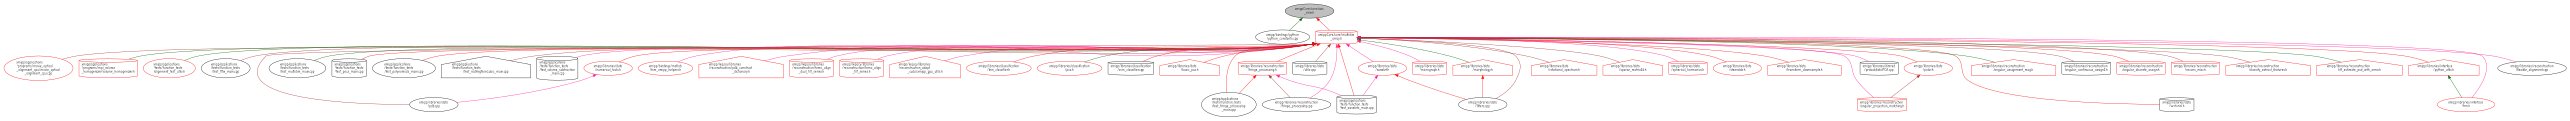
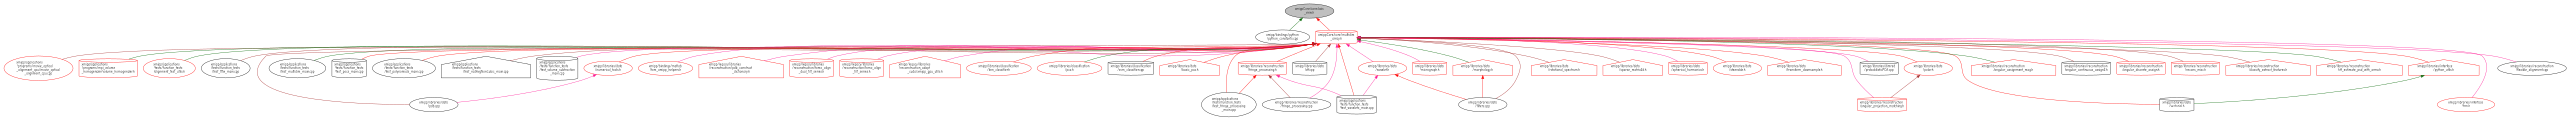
  digraph {
    fontname="Comic Neue"
    node [color=red fillcolor=white fontname="Comic Neue" fontsize=10 shape=ellipse style=filled]
    edge [color=red dir=back fontname="Comic Neue" fontsize=10 labelfontname=Helvetica labelfontsize=10 style=solid]
    n1 [color=black fillcolor=grey75 fontcolor=black height=0.2 label="xmippCore/core/axis\l_view.h" width=0.4]
    n2 [color=black height=0.2 label="xmipp/bindings/python\l/python_constants.cpp" width=0.4]
    n3 [height=0.2 label="xmippCore/core/multidim\l_array.h" shape=cylinder width=0.4]
    n4 [height=0.2 label="xmipp/applications\l/programs/movie_optical\l_alignment_cpu/movie_optical\l_alignment_cpu.cpp" width=0.4]
    n5 [height=0.2 label="xmipp/applications\l/programs/mpi_volume\l_homogenizer/volume_homogenizer.h" shape=cylinder width=0.4]
    n6 [height=0.2 label="xmipp/applications\l/tests/function_tests\l/alignment_test_utils.h" width=0.4]
    n7 [color=black height=0.2 label="xmipp/applications\l/tests/function_tests\l/test_fftw_main.cpp" width=0.4]
    n8 [color=black height=0.2 label="xmipp/applications\l/tests/function_tests\l/test_fringe_processing\l_main.cpp" width=0.4]
    n9 [color=black height=0.2 label="xmipp/applications\l/tests/function_tests\l/test_multidim_main.cpp" width=0.4]
    n10 [color=black height=0.2 label="xmipp/applications\l/tests/function_tests\l/test_pocs_main.cpp" shape=cylinder width=0.4]
    n11 [color=black height=0.2 label="xmipp/applications\l/tests/function_tests\l/test_polynomials_main.cpp" width=0.4]
    n12 [color=black height=0.2 label="xmipp/applications\l/tests/function_tests\l/test_radAvgNonCubic_main.cpp" shape=house width=0.4]
    n13 [color=black height=0.2 label="xmipp/applications\l/tests/function_tests\l/test_volume_subtraction\l_main.cpp" shape=cylinder width=0.4]
    n14 [color=black height=0.2 label="xmipp/applications\l/tests/function_tests\l/test_wavelets_main.cpp" shape=cylinder width=0.4]
    n15 [height=0.2 label="xmipp/bindings/matlab\l/tom_xmipp_helpers.h" width=0.4]
    n16 [height=0.2 label="xmipp/legacy/libraries\l/reconstruction/pdb_construct\l_dictionary.h" shape=house width=0.4]
    n17 [height=0.2 label="xmipp/legacy/libraries\l/reconstruction/tomo_align\l_dual_tilt_series.h" shape=cylinder width=0.4]
    n18 [height=0.2 label="xmipp/legacy/libraries\l/reconstruction/tomo_align\l_tilt_series.h" shape=cylinder width=0.4]
    n19 [height=0.2 label="xmipp/legacy/libraries\l/reconstruction_adapt\l_cuda/xmipp_gpu_utils.h" shape=house width=0.4]
    n20 [height=0.2 label="xmipp/libraries/classification\l/knn_classifier.h" width=0.4]
    n21 [height=0.2 label="xmipp/libraries/classification\l/pca.h" width=0.4]
    n22 [color=black height=0.2 label="xmipp/libraries/classification\l/svm_classifier.cpp" shape=cylinder width=0.4]
    n23 [height=0.2 label="xmipp/libraries/data\l/basic_pca.h" shape=house width=0.4]
    n24 [height=0.2 label="xmipp/libraries/data\l/numerical_tools.h" width=0.4]
    n25 [color=black height=0.2 label="xmipp/libraries/data\l/pdb.cpp" width=0.4]
-   n26 [color=black height=0.2 label="xmipp/libraries/data\l/utils.cpp" shape=cylinder width=0.4]
+   n26 [color=black height=0.2 label="xmipp/libraries/data\l/ctf.cpp" shape=cylinder width=0.4]
    n27 [color=black height=0.2 label="xmipp/libraries/data\l/filters.cpp" width=0.4]
    n28 [height=0.2 label="xmipp/libraries/data\l/morphology.h" shape=house width=0.4]
    n29 [height=0.2 label="xmipp/libraries/data\l/wavelet.h" width=0.4]
    n30 [height=0.2 label="xmipp/libraries/data\l/micrograph.h" shape=cylinder width=0.4]
    n31 [height=0.2 label="xmipp/libraries/data\l/polar.h" width=0.4]
    n32 [height=0.2 label="xmipp/libraries/reconstruction\l/angular_projection_matching.h" shape=cylinder width=0.4]
    n33 [height=0.2 label="xmipp/libraries/data\l/rotational_spectrum.h" shape=house width=0.4]
    n34 [height=0.2 label="xmipp/libraries/data\l/sparse_matrix2d.h" shape=house width=0.4]
    n35 [height=0.2 label="xmipp/libraries/data\l/spherical_harmonics.h" shape=cylinder width=0.4]
    n36 [height=0.2 label="xmipp/libraries/data\l/steerable.h" width=0.4]
    n37 [height=0.2 label="xmipp/libraries/data\l/transform_downsample.h" shape=house width=0.4]
    n38 [color=black height=0.2 label="xmipp/libraries/data\l/vectorial.h" shape=cylinder width=0.4]
    n39 [color=black height=0.2 label="xmipp/libraries/dimred\l/probabilisticPCA.cpp" shape=cylinder width=0.4]
    n40 [height=0.2 label="xmipp/libraries/interface\l/python_utils.h" shape=house width=0.4]
    n41 [height=0.2 label="xmipp/libraries/interface\l/frm.h" width=0.4]
    n42 [height=0.2 label="xmipp/libraries/reconstruction\l/angular_assignment_mag.h" shape=house width=0.4]
    n43 [color=black height=0.2 label="xmipp/libraries/reconstruction\l/angular_continuous_assign2.h" shape=cylinder width=0.4]
    n44 [height=0.2 label="xmipp/libraries/reconstruction\l/angular_discrete_assign.h" shape=cylinder width=0.4]
    n45 [height=0.2 label="xmipp/libraries/reconstruction\l/recons_misc.h" shape=cylinder width=0.4]
    n46 [height=0.2 label="xmipp/libraries/reconstruction\l/classify_extract_features.h" shape=house width=0.4]
    n47 [height=0.2 label="xmipp/libraries/reconstruction\l/ctf_estimate_psd_with_arma.h" shape=house width=0.4]
    n48 [height=0.2 label="xmipp/libraries/reconstruction\l/fringe_processing.h" shape=cylinder width=0.4]
    n49 [color=black height=0.2 label="xmipp/libraries/reconstruction\l/fringe_processing.cpp" width=0.4]
    n50 [color=black height=0.2 label="xmipp/libraries/reconstruction\l/flexible_alignment.cpp" width=0.4]
    n1 -> n2 [color=darkgreen]
    n1 -> n3
    n3 -> n4 [color=brown]
    n3 -> n5 [color=darkgreen]
    n3 -> n6 [color=darkgreen]
    n3 -> n7 [color=brown]
    n3 -> n8
    n3 -> n9 [color=darkgreen]
    n3 -> n10
    n3 -> n11
    n3 -> n12 [color=brown]
    n3 -> n13 [color=deeppink]
    n3 -> n14
    n3 -> n15 [color=deeppink]
    n3 -> n16 [color=deeppink]
    n3 -> n17 [color=deeppink]
    n3 -> n18 [color=deeppink]
    n3 -> n19 [color=deeppink]
    n3 -> n20
    n3 -> n21 [color=darkgreen]
    n3 -> n22
    n3 -> n23
    n3 -> n24
    n3 -> n25 [color=brown]
    n3 -> n26 [color=brown]
    n3 -> n27 [color=brown]
    n3 -> n28 [color=darkgreen]
    n3 -> n29 [color=deeppink]
    n3 -> n30 [color=deeppink]
    n3 -> n31
    n3 -> n32 [color=deeppink]
    n3 -> n33 [color=brown]
    n3 -> n34 [color=brown]
    n3 -> n35 [color=deeppink]
    n3 -> n36
    n3 -> n37
    n3 -> n38
    n3 -> n39 [color=deeppink]
    n3 -> n40
    n3 -> n41 [color=deeppink]
    n3 -> n42 [color=darkgreen]
    n3 -> n43 [color=brown]
    n3 -> n44
    n3 -> n45 [color=brown]
    n3 -> n46 [color=brown]
    n3 -> n47 [color=darkgreen]
    n3 -> n48
    n3 -> n49 [color=deeppink]
    n3 -> n50 [color=deeppink]
    n24 -> n25 [color=deeppink]
    n28 -> n27
    n29 -> n14 [color=deeppink]
    n29 -> n27
    n31 -> n32 [color=brown]
-   n40 -> n41 [color=darkgreen]
+   n40 -> n38 [color=darkgreen]
    n48 -> n8
    n48 -> n14 [color=deeppink]
    n48 -> n49 [color=brown]
  }
